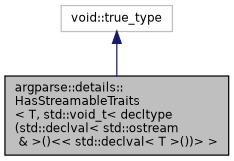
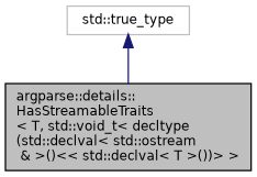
  digraph {
    node [fontname=Helvetica fontsize=10 shape=record style=filled]
    n1 [color=black fillcolor=grey75 fontcolor=black height=0.2 label="argparse::details::\lHasStreamableTraits\l\< T, std::void_t\< decltype\l(std::declval\< std::ostream\l & \>()\<\< std::declval\< T \>())\> \>" width=0.4]
-   n2 [color=grey75 fillcolor=white height=0.2 label="void::true_type" width=0.4]
+   n2 [color=grey75 fillcolor=white height=0.2 label="std::true_type" width=0.4]
    n2 -> n1 [color=midnightblue dir=back fontname=Helvetica fontsize=10 labelfontname=Helvetica labelfontsize=10 style=solid]
  }
